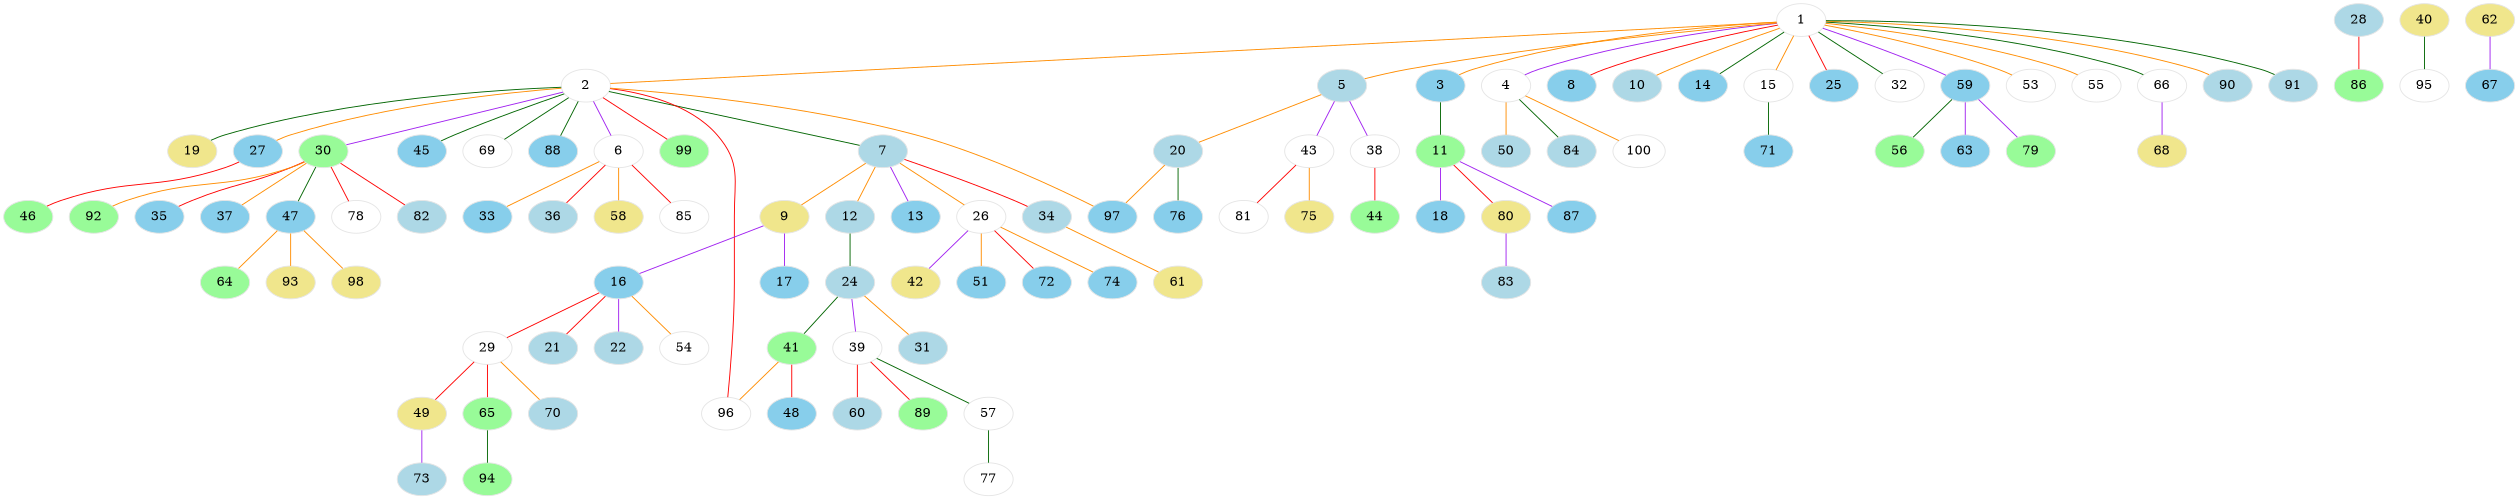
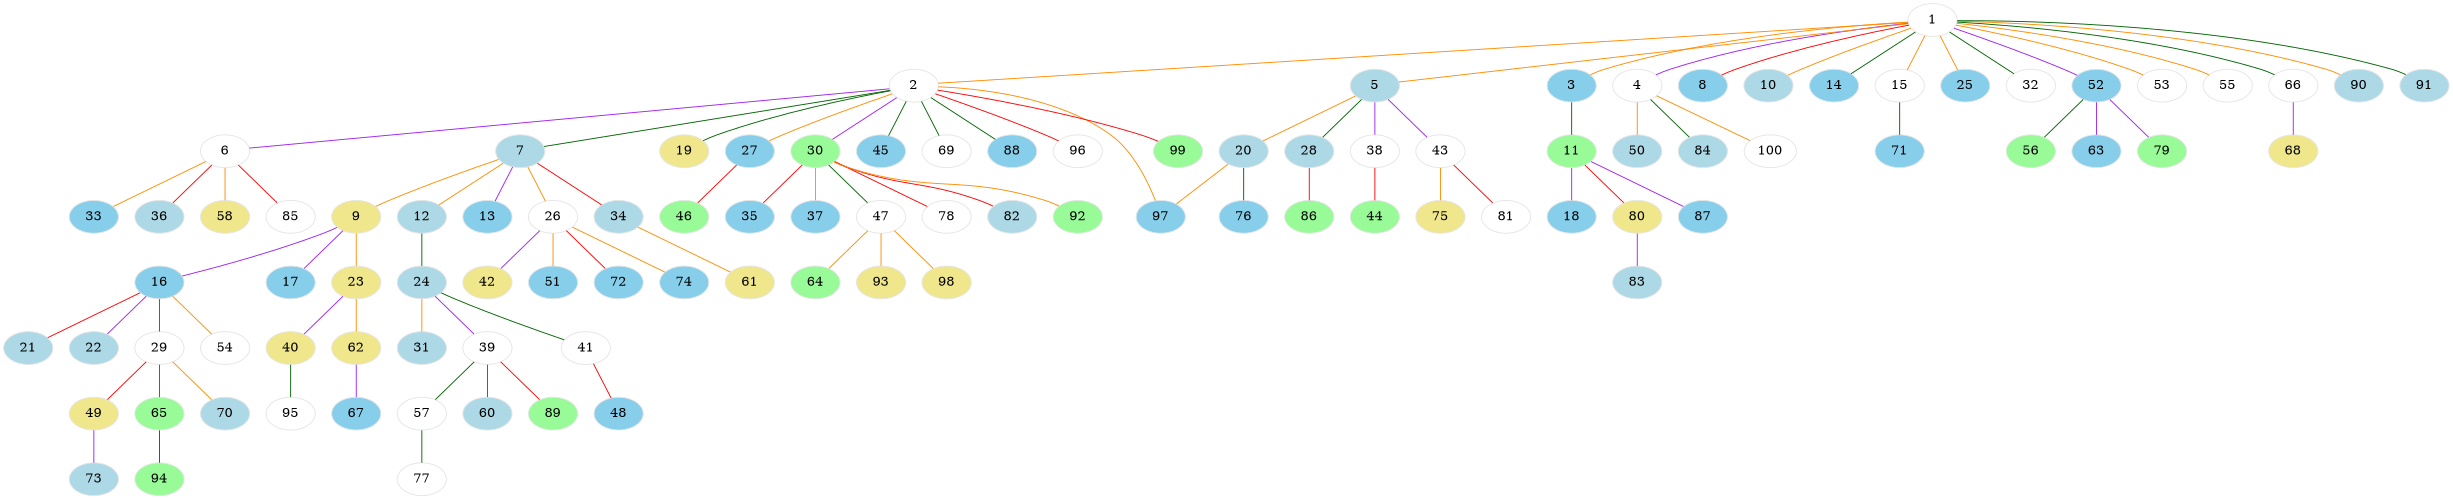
  graph {
    node [color=gray90 fillcolor=white style=filled]
    edge [color=darkorange]
    1
    2
    3 [fillcolor=skyblue]
    4
    5 [fillcolor=lightblue]
    8 [fillcolor=skyblue]
    10 [fillcolor=lightblue]
    14 [fillcolor=skyblue]
    15
    25 [fillcolor=skyblue]
    32
-   52 [fillcolor=skyblue label=59]
+   52 [fillcolor=skyblue]
    53
    55
    66
    90 [fillcolor=lightblue]
    91 [fillcolor=lightblue]
    6
    7 [fillcolor=lightblue]
    19 [fillcolor=khaki]
    27 [fillcolor=skyblue]
    30 [fillcolor=palegreen]
    45 [fillcolor=skyblue]
    69
    88 [fillcolor=skyblue]
    96
    97 [fillcolor=skyblue]
    99 [fillcolor=palegreen]
    11 [fillcolor=palegreen]
    50 [fillcolor=lightblue]
    84 [fillcolor=lightblue]
    100
    20 [fillcolor=lightblue]
    28 [fillcolor=lightblue]
    38
    43
    71 [fillcolor=skyblue]
    56 [fillcolor=palegreen]
    63 [fillcolor=skyblue]
    79 [fillcolor=palegreen]
    68 [fillcolor=khaki]
    33 [fillcolor=skyblue]
    36 [fillcolor=lightblue]
    58 [fillcolor=khaki]
    85
    9 [fillcolor=khaki]
    12 [fillcolor=lightblue]
    13 [fillcolor=skyblue]
    26
    34 [fillcolor=lightblue]
    46 [fillcolor=palegreen]
    35 [fillcolor=skyblue]
    37 [fillcolor=skyblue]
-   47 [fillcolor=skyblue]
+   47
    78
    82 [fillcolor=lightblue]
    92 [fillcolor=palegreen]
    18 [fillcolor=skyblue]
    80 [fillcolor=khaki]
    87 [fillcolor=skyblue]
    76 [fillcolor=skyblue]
    86 [fillcolor=palegreen]
    44 [fillcolor=palegreen]
    75 [fillcolor=khaki]
    81
    16 [fillcolor=skyblue]
    17 [fillcolor=skyblue]
+   23 [fillcolor=khaki]
    24 [fillcolor=lightblue]
    42 [fillcolor=khaki]
    51 [fillcolor=skyblue]
    72 [fillcolor=skyblue]
    74 [fillcolor=skyblue]
    61 [fillcolor=khaki]
    21 [fillcolor=lightblue]
    22 [fillcolor=lightblue]
    29
    54
    40 [fillcolor=khaki]
    62 [fillcolor=khaki]
    83 [fillcolor=lightblue]
    31 [fillcolor=lightblue]
    39
-   41 [fillcolor=palegreen]
+   41
    49 [fillcolor=khaki]
    65 [fillcolor=palegreen]
    70 [fillcolor=lightblue]
    95
    67 [fillcolor=skyblue]
    57
    60 [fillcolor=lightblue]
    89 [fillcolor=palegreen]
    48 [fillcolor=skyblue]
    73 [fillcolor=lightblue]
    94 [fillcolor=palegreen]
    64 [fillcolor=palegreen]
    93 [fillcolor=khaki]
    98 [fillcolor=khaki]
    77
    1 -- 2
    1 -- 3
    1 -- 4 [color=purple]
    1 -- 5
    1 -- 8 [color=red]
    1 -- 10
    1 -- 14 [color=darkgreen]
    1 -- 15
-   1 -- 25 [color=red]
+   1 -- 25
    1 -- 32 [color=darkgreen]
    1 -- 52 [color=purple]
    1 -- 53
    1 -- 55
    1 -- 66 [color=darkgreen]
    1 -- 90
    1 -- 91 [color=darkgreen]
    2 -- 6 [color=purple]
    2 -- 7 [color=darkgreen]
    2 -- 19 [color=darkgreen]
    2 -- 27
    2 -- 30 [color=purple]
    2 -- 45 [color=darkgreen]
    2 -- 69 [color=darkgreen]
    2 -- 88 [color=darkgreen]
    2 -- 96 [color=red]
    2 -- 97
    2 -- 99 [color=red]
    3 -- 11 [color=darkgreen]
    4 -- 50
    4 -- 84 [color=darkgreen]
    4 -- 100
    5 -- 20
+   5 -- 28 [color=darkgreen]
    5 -- 38 [color=purple]
    5 -- 43 [color=purple]
    15 -- 71 [color=darkgreen]
    52 -- 56 [color=darkgreen]
    52 -- 63 [color=purple]
    52 -- 79 [color=purple]
    66 -- 68 [color=purple]
    6 -- 33
    6 -- 36 [color=red]
    6 -- 58
    6 -- 85 [color=red]
    7 -- 9
    7 -- 12
    7 -- 13 [color=purple]
    7 -- 26
    7 -- 34 [color=red]
    27 -- 46 [color=red]
    30 -- 35 [color=red]
    30 -- 37
    30 -- 47 [color=darkgreen]
    30 -- 78 [color=red]
    30 -- 82 [color=red]
    30 -- 92
    11 -- 18 [color=purple]
    11 -- 80 [color=red]
    11 -- 87 [color=purple]
    20 -- 97
    20 -- 76 [color=darkgreen]
    28 -- 86 [color=red]
    38 -- 44 [color=red]
    43 -- 75
    43 -- 81 [color=red]
    9 -- 16 [color=purple]
    9 -- 17 [color=purple]
+   9 -- 23
    12 -- 24 [color=darkgreen]
    26 -- 42 [color=purple]
    26 -- 51
    26 -- 72 [color=red]
    26 -- 74
    34 -- 61
    47 -- 64
    47 -- 93
    47 -- 98
    80 -- 83 [color=purple]
    16 -- 21 [color=red]
    16 -- 22 [color=purple]
    16 -- 29 [color=red]
    16 -- 54
+   23 -- 40 [color=purple]
+   23 -- 62
    24 -- 31
    24 -- 39 [color=purple]
    24 -- 41 [color=darkgreen]
    29 -- 49 [color=red]
    29 -- 65 [color=red]
    29 -- 70
    40 -- 95 [color=darkgreen]
    62 -- 67 [color=purple]
    39 -- 57 [color=darkgreen]
    39 -- 60 [color=red]
    39 -- 89 [color=red]
-   41 -- 96
    41 -- 48 [color=red]
    49 -- 73 [color=purple]
    65 -- 94 [color=darkgreen]
    57 -- 77 [color=darkgreen]
  }
